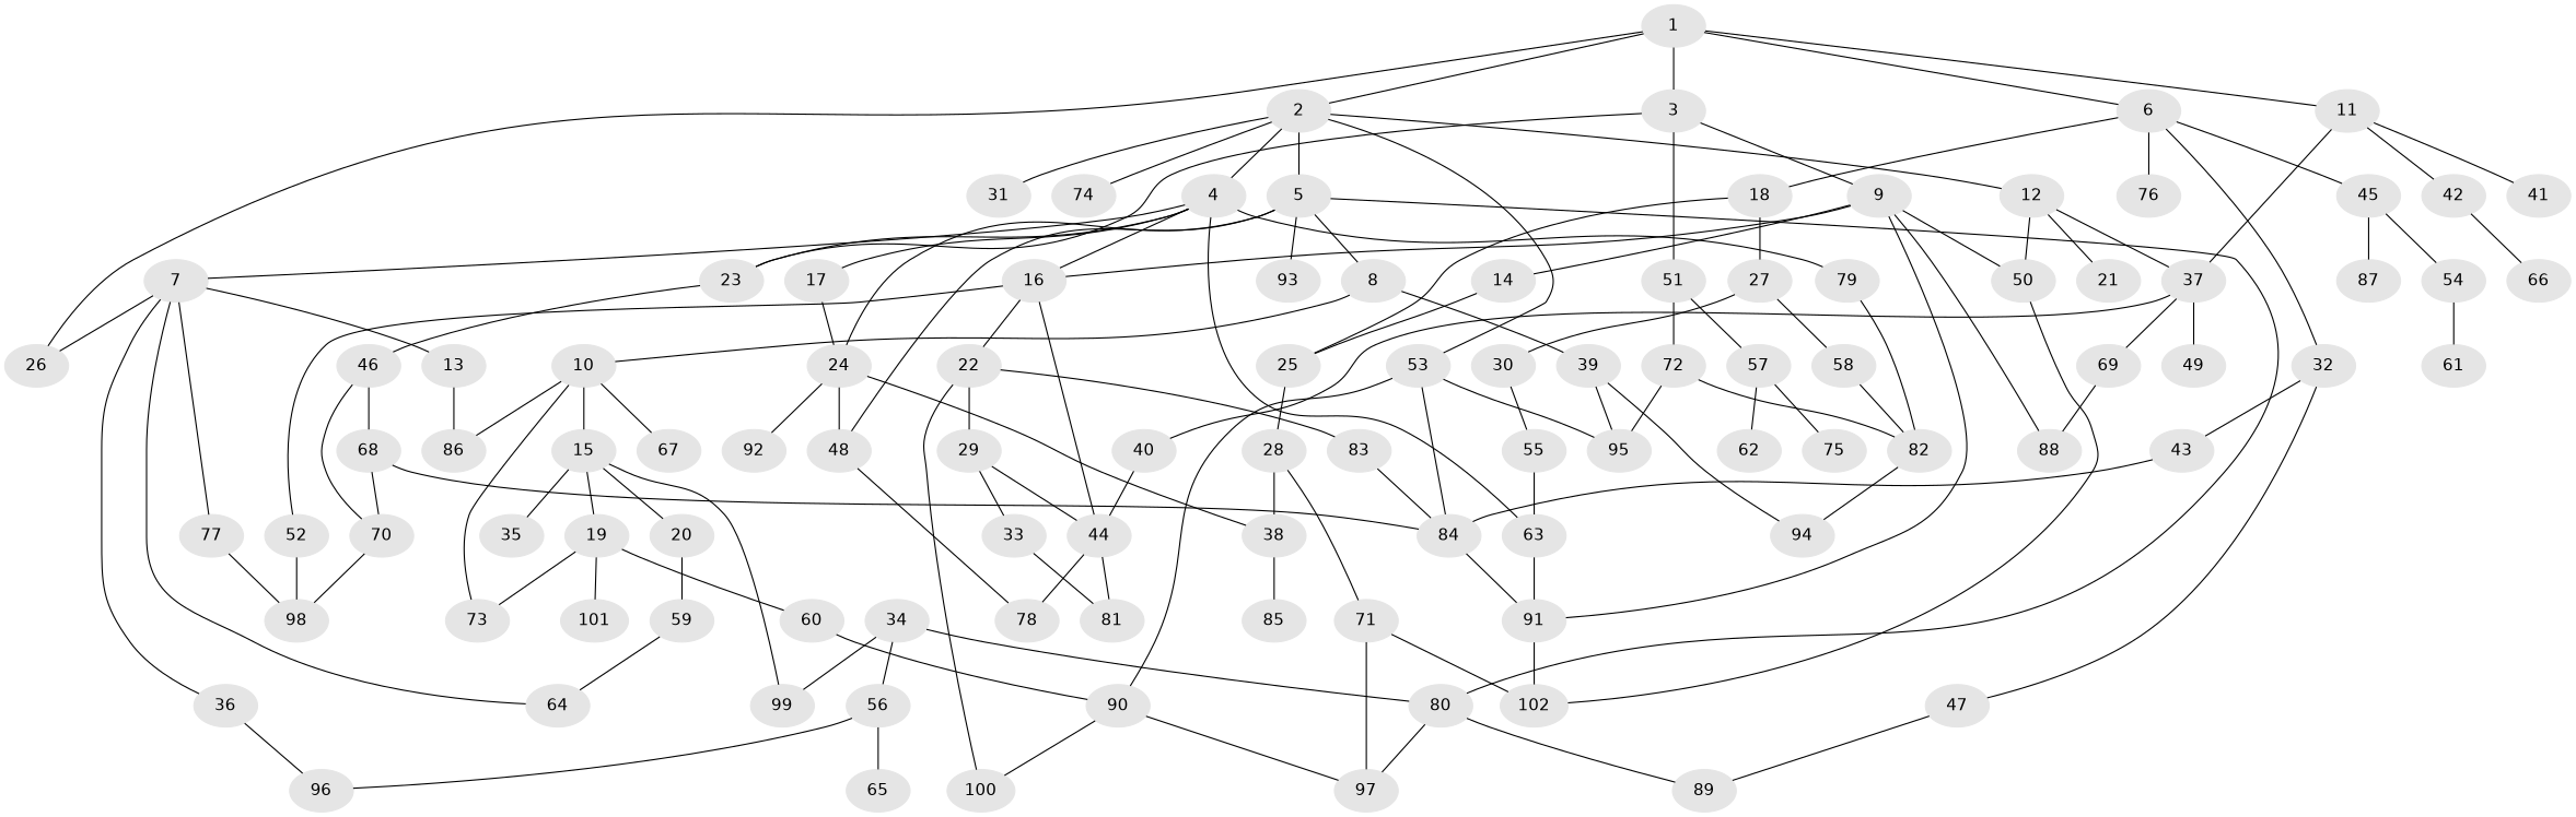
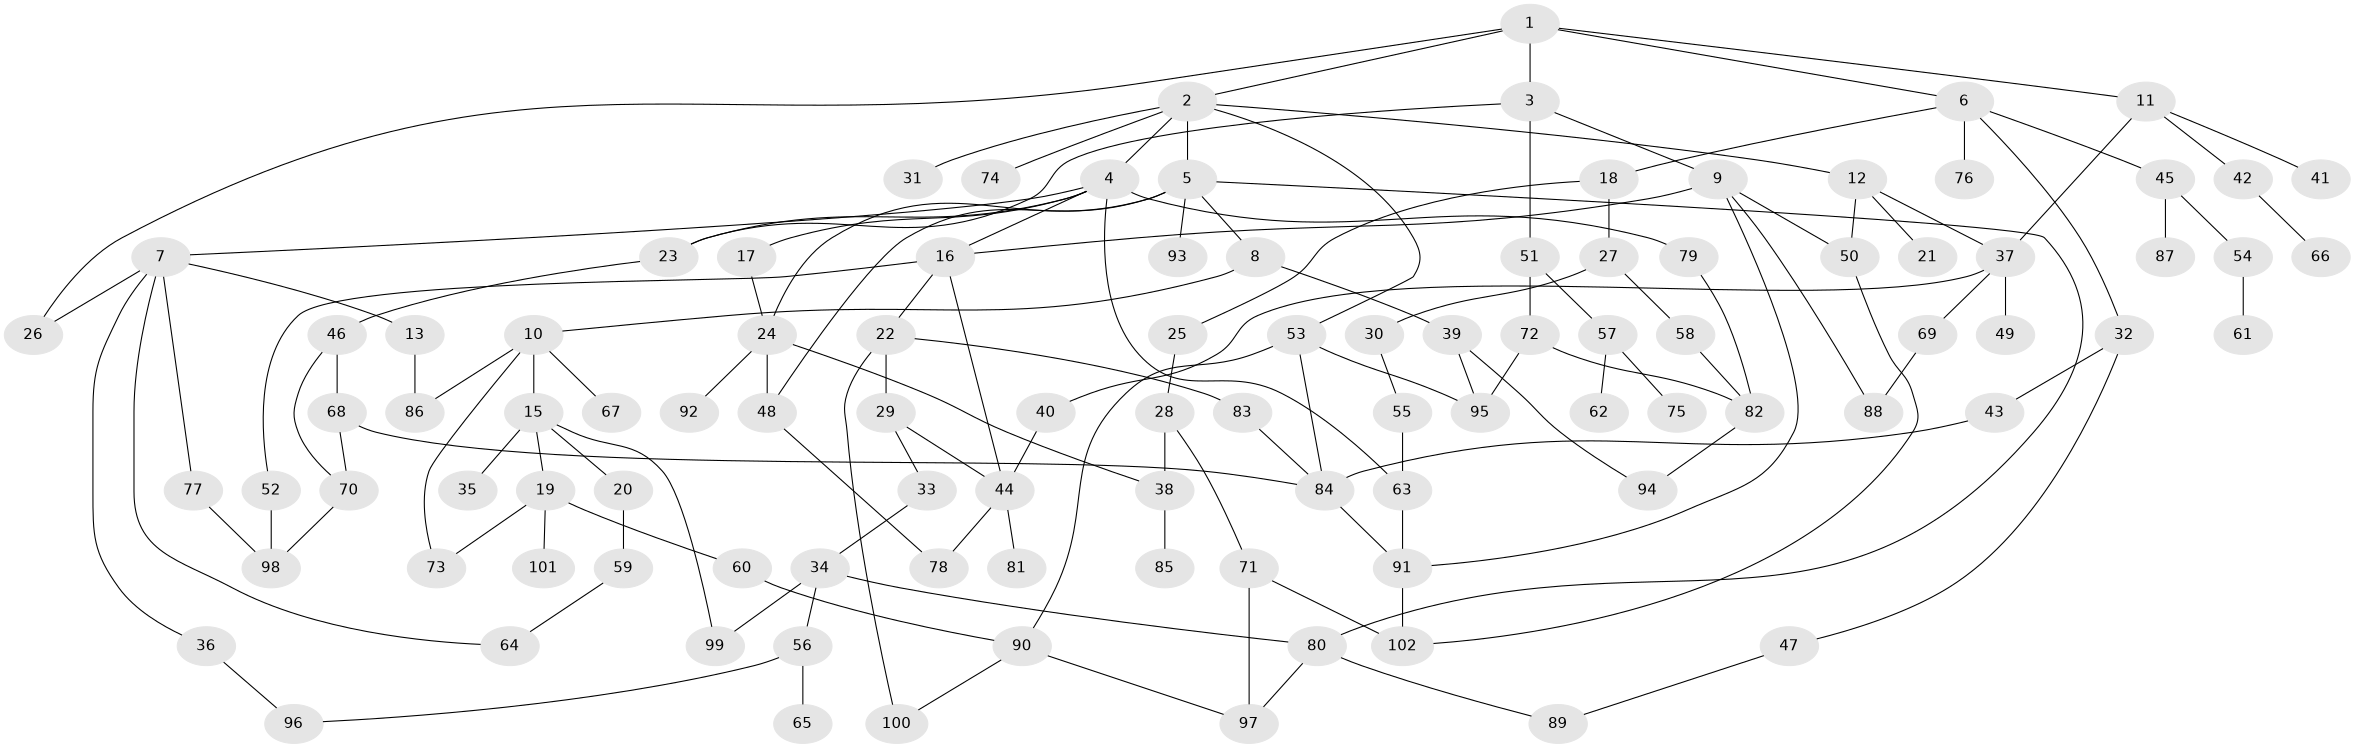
  graph {
    fontname="DejaVu Sans"
    node [color=gray90 fontname="DejaVu Sans" style=filled]
    edge [fontname="DejaVu Sans"]
    1
    2
    3
    6
    11
    26
    4
    5
    12
    31
    53
    74
    9
    23
    51
    18
    32
    45
    76
    37
    41
    42
    7
    16
    17
    63
    79
    8
    24
    48
    80
    93
    50
    21
    95
    84
    90
-   14
    88
    91
    46
    57
    72
    13
    36
    64
    77
    22
    44
    52
    82
    10
    39
    38
    92
    78
    89
    97
    25
    27
    43
    47
    54
    87
    86
    96
    98
    15
    67
    73
    94
    102
    19
    20
    35
    99
    40
    49
    69
    66
    28
    60
    101
    59
    29
    83
    100
    81
    30
    58
    33
    68
    70
    85
    71
    55
    34
    56
    65
    61
    62
    75
    1 -- 2
    1 -- 3
    1 -- 6
    1 -- 11
    1 -- 26
    2 -- 4
    2 -- 5
    2 -- 12
    2 -- 31
    2 -- 53
    2 -- 74
    3 -- 9
    3 -- 23
    3 -- 51
    6 -- 18
    6 -- 32
    6 -- 45
    6 -- 76
    11 -- 37
    11 -- 41
    11 -- 42
    4 -- 23
    4 -- 7
    4 -- 16
    4 -- 17
    4 -- 63
    4 -- 79
    5 -- 8
    5 -- 24
    5 -- 48
    5 -- 80
    5 -- 93
    12 -- 37
    12 -- 50
    12 -- 21
    53 -- 95
    53 -- 84
    53 -- 90
    9 -- 16
    9 -- 50
-   9 -- 14
    9 -- 88
    9 -- 91
    23 -- 46
    51 -- 57
    51 -- 72
    18 -- 25
    18 -- 27
    32 -- 43
    32 -- 47
    45 -- 54
    45 -- 87
    37 -- 40
    37 -- 49
    37 -- 69
    42 -- 66
    7 -- 26
    7 -- 13
    7 -- 36
    7 -- 64
    7 -- 77
    16 -- 22
    16 -- 44
    16 -- 52
    17 -- 24
    63 -- 91
    79 -- 82
    8 -- 10
    8 -- 39
    24 -- 48
    24 -- 38
    24 -- 92
    48 -- 78
    80 -- 89
    80 -- 97
    50 -- 102
    84 -- 91
    90 -- 97
    90 -- 100
-   14 -- 25
    91 -- 102
    46 -- 68
    46 -- 70
    57 -- 62
    57 -- 75
    72 -- 95
    72 -- 82
    13 -- 86
    36 -- 96
    77 -- 98
    22 -- 29
    22 -- 83
    22 -- 100
    44 -- 78
    44 -- 81
    52 -- 98
    82 -- 94
    10 -- 86
    10 -- 15
    10 -- 67
    10 -- 73
    39 -- 95
    39 -- 94
    38 -- 85
    25 -- 28
    27 -- 30
    27 -- 58
    43 -- 84
    47 -- 89
    54 -- 61
    15 -- 19
    15 -- 20
    15 -- 35
    15 -- 99
    19 -- 73
    19 -- 60
    19 -- 101
    20 -- 59
    40 -- 44
    69 -- 88
    28 -- 38
    28 -- 71
    60 -- 90
    59 -- 64
    29 -- 44
    29 -- 33
    83 -- 84
    30 -- 55
    58 -- 82
-   33 -- 81
+   33 -- 34
    68 -- 84
    68 -- 70
    70 -- 98
    71 -- 97
    71 -- 102
    55 -- 63
    34 -- 80
    34 -- 99
    34 -- 56
    56 -- 96
    56 -- 65
  }
